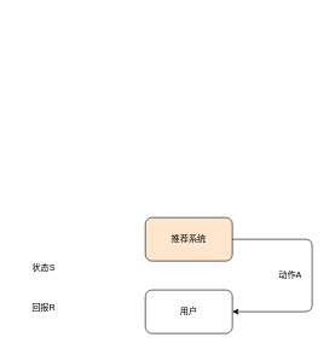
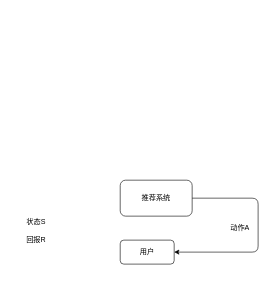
  <mxCell id="0" />
  <mxCell id="1" parent="0" />
- <mxCell id="2" value="用户" style="rounded=1;whiteSpace=wrap;html=1;" vertex="1" parent="1"><mxGeometry x="200" y="400" width="120" height="60" as="geometry" /></mxCell>
- <mxCell id="3" value="推荐系统" style="rounded=1;whiteSpace=wrap;html=1;fillColor=#ffe6cc;" vertex="1" parent="1"><mxGeometry x="200" y="300" width="120" height="60" as="geometry" /></mxCell>
+ <mxCell id="2" value="用户" style="rounded=1;whiteSpace=wrap;html=1;" vertex="1" parent="1"><mxGeometry x="200" y="400" width="90" height="40" as="geometry" /></mxCell>
+ <mxCell id="3" value="推荐系统" style="rounded=1;whiteSpace=wrap;html=1;" vertex="1" parent="1"><mxGeometry x="200" y="300" width="120" height="60" as="geometry" /></mxCell>
  <mxCell id="4" value="" style="edgeStyle=elbowEdgeStyle;elbow=horizontal;endArrow=classic;html=1;entryX=1;entryY=0.5;entryDx=0;entryDy=0;" edge="1" parent="1" target="2"><mxGeometry width="50" height="50" relative="1" as="geometry"><mxPoint x="320" y="330" as="sourcePoint" /><mxPoint x="340" y="400" as="targetPoint" /><Array as="points"><mxPoint x="430" y="20" /></Array></mxGeometry></mxCell>
  <mxCell id="5" value="动作A" style="text;html=1;strokeColor=none;fillColor=none;align=center;verticalAlign=middle;whiteSpace=wrap;overflow=hidden;" vertex="1" parent="1"><mxGeometry x="360" y="370" width="80" height="20" as="geometry" /></mxCell>
  <mxCell id="6" value="状态S" style="text;html=1;strokeColor=none;fillColor=none;align=center;verticalAlign=middle;whiteSpace=wrap;overflow=hidden;" vertex="1" parent="1"><mxGeometry x="20" y="360" width="80" height="20" as="geometry" /></mxCell>
- <mxCell id="7" value="回报R" style="text;html=1;strokeColor=none;fillColor=none;align=center;verticalAlign=middle;whiteSpace=wrap;overflow=hidden;" vertex="1" parent="1"><mxGeometry x="20" y="415" width="80" height="20" as="geometry" /></mxCell>
+ <mxCell id="7" value="回报R" style="text;html=1;strokeColor=none;fillColor=none;align=center;verticalAlign=middle;whiteSpace=wrap;overflow=hidden;" vertex="1" parent="1"><mxGeometry x="20" y="390" width="80" height="20" as="geometry" /></mxCell>
